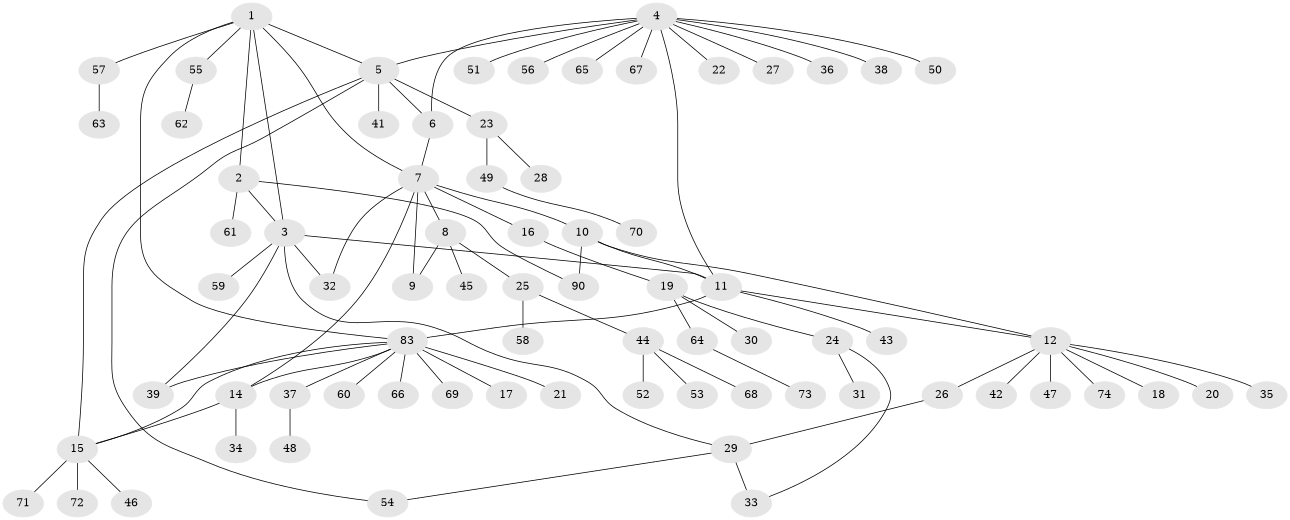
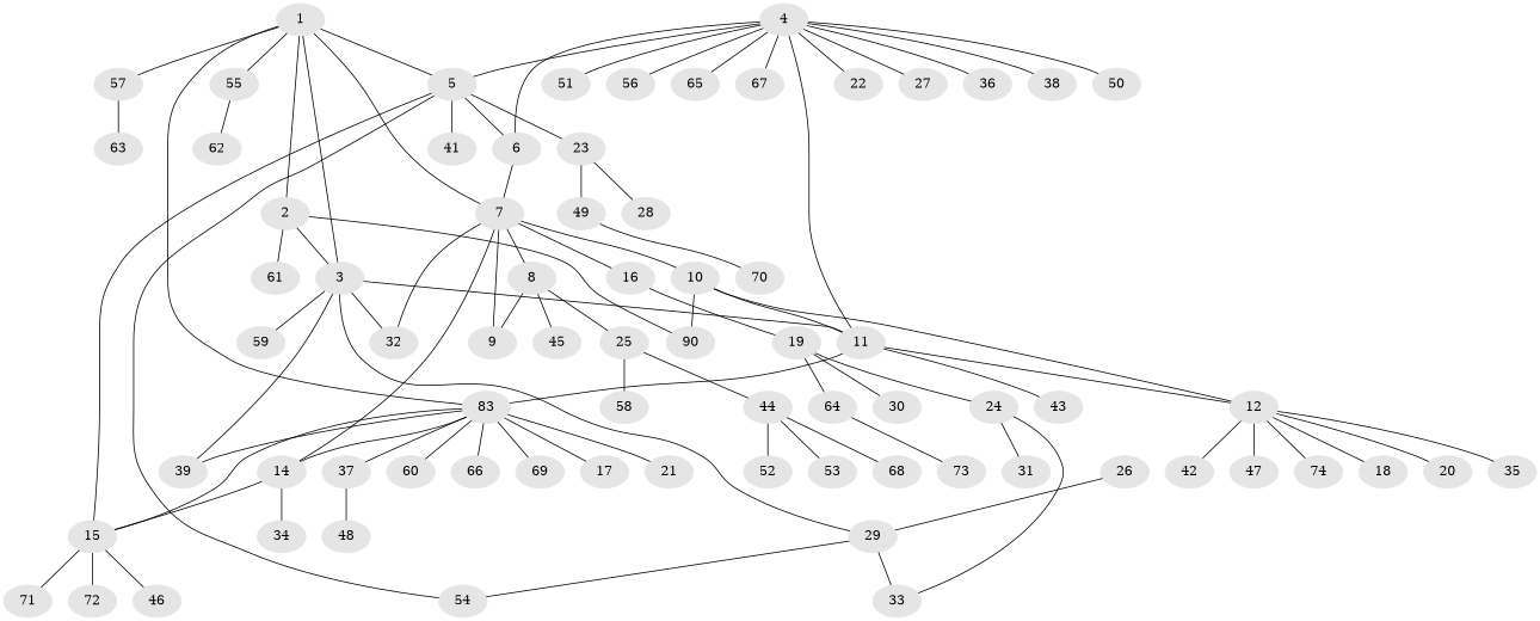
  graph {
    node [color=gray90 style=filled]
    1
    2
    3
    5
    7
    n6 [label=83]
    55
    57
    n9 [label=90]
    61
    11
    29
    32
    39
    59
    6
    15
    23
    41
    54
    8
    9
    10
    14
    16
    17
    21
    37
    60
    66
    69
    62
    63
    12
    43
    33
    4
    22
    27
    36
    38
    50
    51
    56
    65
    67
    46
    71
    72
    28
    49
    25
    45
    34
    19
    44
    58
    18
    20
    26
    35
    42
    47
    74
    48
    24
    30
    64
    31
    73
    70
    52
    53
    68
    1 -- 2
    1 -- 3
    1 -- 5
    1 -- 7
    1 -- n6
    1 -- 55
    1 -- 57
    2 -- 3
    2 -- n9
    2 -- 61
    3 -- 11
    3 -- 29
    3 -- 32
    3 -- 39
    3 -- 59
    5 -- 6
    5 -- 15
    5 -- 23
    5 -- 41
    5 -- 54
    7 -- 32
    7 -- 8
    7 -- 9
    7 -- 10
    7 -- 14
    7 -- 16
    n6 -- 39
    n6 -- 15
    n6 -- 14
    n6 -- 17
    n6 -- 21
    n6 -- 37
    n6 -- 60
    n6 -- 66
    n6 -- 69
    55 -- 62
    57 -- 63
    11 -- n6
    11 -- 12
    11 -- 43
    29 -- 54
    29 -- 33
    6 -- 7
    15 -- 46
    15 -- 71
    15 -- 72
    23 -- 28
    23 -- 49
    8 -- 9
    8 -- 25
    8 -- 45
    10 -- n9
    10 -- 11
    10 -- 12
    14 -- 15
    14 -- 34
    16 -- 19
    37 -- 48
    12 -- 18
    12 -- 20
-   12 -- 26
    12 -- 35
    12 -- 42
    12 -- 47
    12 -- 74
    4 -- 5
    4 -- 11
    4 -- 6
    4 -- 22
    4 -- 27
    4 -- 36
    4 -- 38
    4 -- 50
    4 -- 51
    4 -- 56
    4 -- 65
    4 -- 67
    49 -- 70
    25 -- 44
    25 -- 58
    19 -- 24
    19 -- 30
    19 -- 64
    44 -- 52
    44 -- 53
    44 -- 68
    26 -- 29
    24 -- 33
    24 -- 31
    64 -- 73
  }
